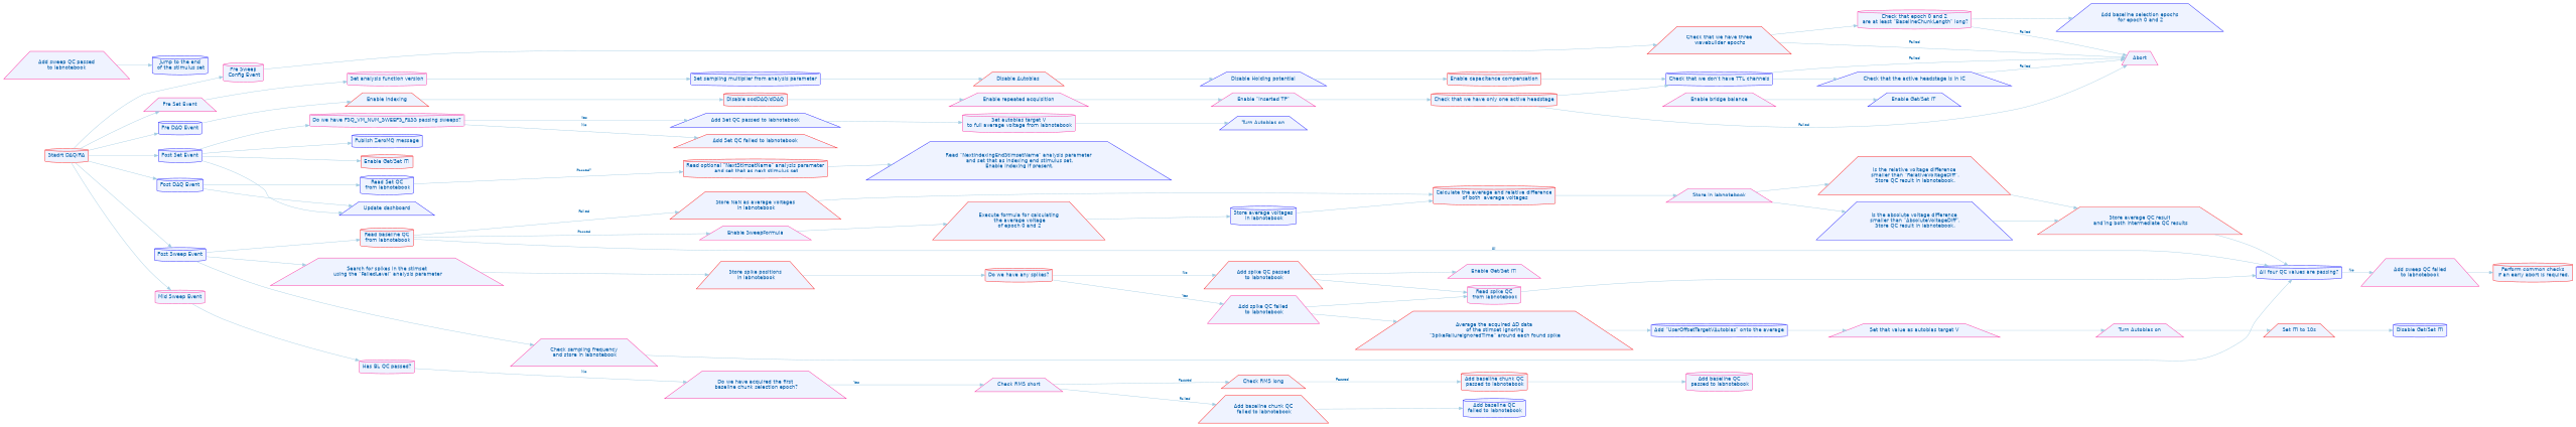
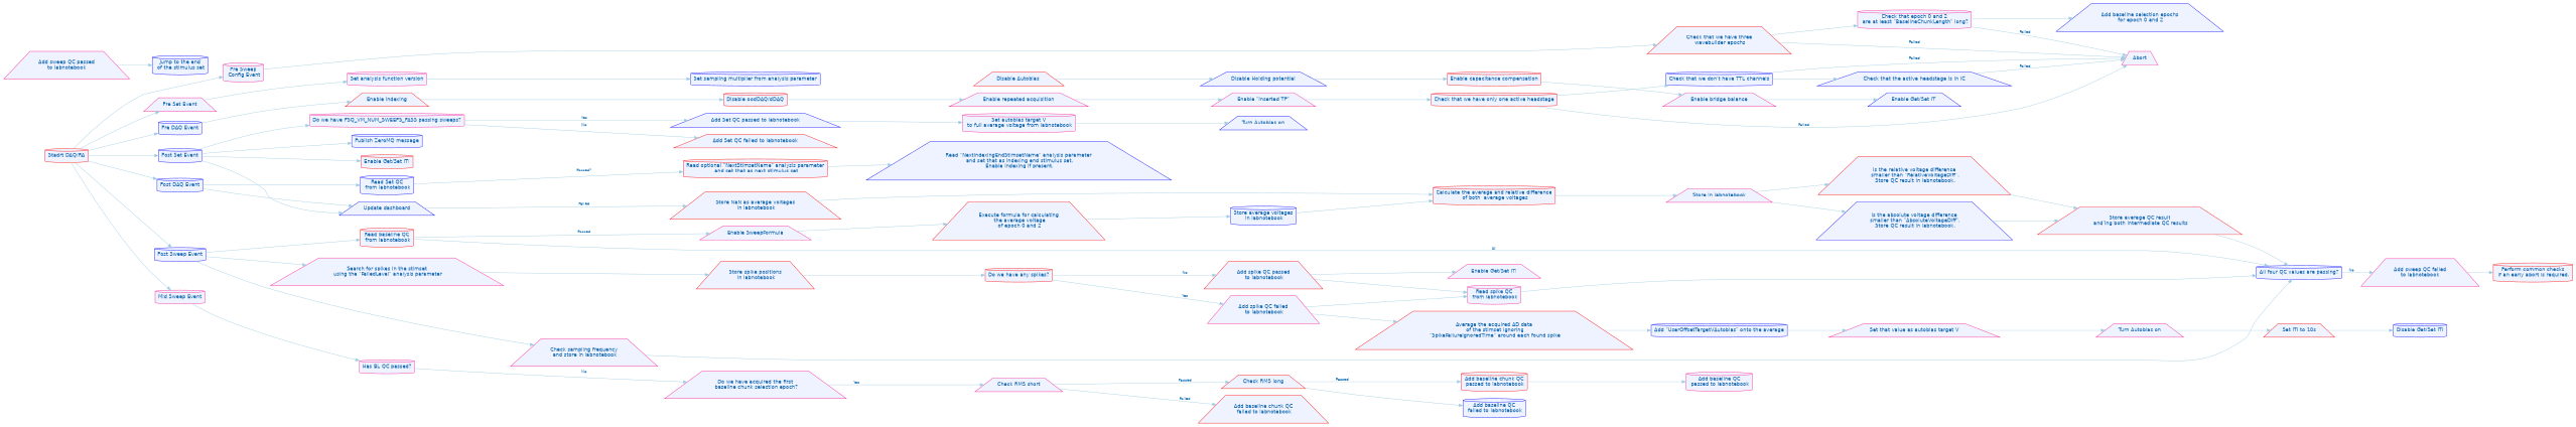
  digraph {
    color=white
    compound=true
    fontcolor=black
    fontname=Helvetica
    fontsize=14
    penwidth=0.1
    rankdir=LR
    node [color=deeppink fillcolor="#eff3ff" fontcolor="#2171b5" fontname=Helvetica fontsize=13 shape=trapezium style=filled]
    edge [color="#9ecae1" fontcolor="#3182bd" fontname=Helvetica fontsize=10 style=solid]
    n1 [color=red label="Stadrt DAQ/RA" shape=cylinder]
    n2 [color=blue label="Pre DAQ Event" shape=cylinder]
    n3 [label="Pre Set Event"]
    n4 [label="Pre Sweep\n Config Event" shape=cylinder]
    n5 [color=blue label="Post Set Event" shape=cylinder]
    n6 [color=blue label="Post DAQ Event" shape=cylinder]
    n7 [label="Mid Sweep Event" shape=cylinder]
    n8 [color=blue label="Post Sweep Event" shape=cylinder]
    n9 [color=red label="Enable Indexing"]
    n10 [label="Set analysis function version" shape=cylinder]
    n11 [color=red label="Check that we have three\n wavebuilder epochs"]
    n12 [label="Do we have PSQ_VM_NUM_SWEEPS_PASS passing sweeps?" shape=cylinder]
    n13 [color=blue label="Publish ZeroMQ message" shape=cylinder]
    n14 [color=red label="Enable Get/Set ITI" shape=cylinder]
    n15 [color=blue label="Update dashboard"]
    n16 [color=blue label="Read Set QC\n from labnotebook" shape=cylinder]
    n17 [label="Has BL QC passed?" shape=cylinder]
    n18 [color=red label="Read baseline QC\n from labnotebook" shape=cylinder]
    n19 [label="Check sampling frequency\n and store in labnotebook"]
    n20 [label="Search for spikes in the stimset\n using the \"FailedLevel\" analysis parameter"]
    n21 [color=red label="Disable oodDAQ/dDAQ" shape=cylinder]
    n22 [color=blue label="Set sampling multiplier from analysis parameter" shape=cylinder]
    n23 [label=Abort]
    n24 [label="Check that epoch 0 and 2\n are at least \"BaselineChunkLength\" long?" shape=cylinder]
    n25 [color=red label="Add Set QC failed to labnotebook"]
    n26 [color=blue label="Add Set QC passed to labnotebook"]
    n27 [color=red label="Read optional \"NextStimsetName\" analysis parameter\n and set that as next stimulus set" shape=cylinder]
    n28 [label="Do we have acquired the first\n baseline chunk selection epoch?"]
    n29 [color=blue label="All four QC values are passing?" shape=cylinder]
    n30 [label="Enable SweepFormula"]
    n31 [color=red label="Store NaN as average voltages\n in labnotebook"]
    n32 [color=red label="Store spike positions\n in labnotebook"]
    n33 [label="Enable repeated acquisition"]
    n34 [color=red label="Disable Autobias "]
    n35 [color=blue label="Add baseline selection epochs\n for epoch 0 and 2"]
    n36 [label="Set autobias target V\n to full average voltage\ from labnotebook" shape=cylinder]
    n37 [color=blue label="Read \"NextIndexingEndStimsetName\" analysis parameter\n and set that as indexing end stimulus set.\n Enable Indexing if present."]
    n38 [label="Check RMS short"]
    n39 [label="Add sweep QC failed\nto labnotebook"]
    n40 [color=red label="Execute formula for calculating\n the average voltage\n of epoch 0 and 2"]
    n41 [color=red label="Calculate the average and relative difference\n of both  average voltages" shape=cylinder]
    n42 [color=red label="Do we have any spikes?" shape=cylinder]
    n43 [label="Enable \"Inserted TP\""]
    n44 [color=blue label="Disable Holding potential"]
    n45 [color=blue label="Turn Autobias on"]
    n46 [color=red label="Check that we have only one active headstage" shape=cylinder]
    n47 [color=blue label="Check that we don't have TTL channels" shape=cylinder]
    n48 [color=blue label="Check that the active headstage is in IC"]
    n49 [color=red label="Enable capacitance compensation" shape=cylinder]
    n50 [label="Enable bridge balance"]
    n51 [color=blue label="Enable Get/Set ITI"]
    n52 [color=red label="Check RMS long"]
    n53 [color=red label="Add baseline chunk QC\n failed to labnotebook"]
    n54 [color=red label="Add baseline chunk QC\n passed to labnotebook" shape=cylinder]
    n55 [color=blue label="Add baseline QC\n failed to labnotebook" shape=cylinder]
    n56 [label="Add baseline QC\n passed to labnotebook" shape=cylinder]
    n57 [label="Add sweep QC passed\nto labnotebook"]
    n58 [color=blue label="Jump to the end\n of the stimulus set" shape=cylinder]
    n59 [color=red label="Perform common checks\n if an early abort is required." shape=cylinder]
    n60 [color=blue label="Store average voltages\n in labnotebook" shape=cylinder]
    n61 [label="Store in labnotebook"]
    n62 [color=red label="Add spike QC passed\n to labnotebook"]
    n63 [label="Add spike QC failed\n to labnotebook"]
    n64 [color=blue label="Is the absolute voltage difference\n smaller than \"AbsoluteVoltageDiff\".\n Store QC result in labnotebook."]
    n65 [color=red label="Is the relative voltage difference\n smaller than \"RelativeVoltageDiff\".\n Store QC result in labnotebook."]
    n66 [label="Enable Get/Set ITI"]
    n67 [label="Read spike QC\n from labnotebook" shape=cylinder]
    n68 [color=red label="Average the acquired AD data\n of the stimset ignoring\n \"SpikeFailureIgnoredTime\" around each found spike"]
    n69 [color=blue label="Add \"UserOffsetTargetVAutobias\" onto the average" shape=cylinder]
    n70 [label="Set that value as autobias target V"]
    n71 [label="Turn Autobias on"]
    n72 [color=red label="Set ITI to 10s"]
    n73 [color=blue label="Disable Get/Set ITI" shape=cylinder]
    n74 [color=red label="Store average QC result\n and'ing both intermediate QC results"]
    n1 -> n2
    n1 -> n3
    n1 -> n4
    n1 -> n5
    n1 -> n6
    n1 -> n7
    n1 -> n8
    n2 -> n9
    n3 -> n10
    n4 -> n11
    n5 -> n12
    n5 -> n13
    n5 -> n14
    n5 -> n15
    n6 -> n15
    n6 -> n16
    n7 -> n17
    n8 -> n18
    n8 -> n19
    n8 -> n20
    n9 -> n21
    n10 -> n22
    n11 -> n23 [label=Failed]
    n11 -> n24
    n12 -> n25 [label=No]
    n12 -> n26 [label=Yes]
    n16 -> n27 [label="Passed?"]
    n17 -> n28 [label=No]
    n18 -> n29 [label=All]
    n18 -> n30 [label=Passed]
-   n18 -> n31 [label=Failed]
+   n15 -> n31 [label=Failed]
    n19 -> n29
    n20 -> n32
    n21 -> n33
-   n22 -> n34
    n24 -> n23 [label=Failed]
    n24 -> n35
    n26 -> n36
    n27 -> n37
    n28 -> n38 [label=Yes]
    n29 -> n39 [label=No]
    n30 -> n40
    n31 -> n41
    n32 -> n42
    n33 -> n43
    n34 -> n44
    n36 -> n45
    n38 -> n52 [label=Passed]
    n38 -> n53 [label=Failed]
    n39 -> n59
    n40 -> n60
    n41 -> n61
    n42 -> n62 [label=No]
    n42 -> n63 [label=Yes]
    n43 -> n46
    n44 -> n49
    n46 -> n23 [label=Failed]
    n46 -> n47
    n47 -> n23 [label=Failed]
    n47 -> n48
    n48 -> n23 [label=Failed]
-   n49 -> n47
+   n49 -> n50
    n50 -> n51
    n52 -> n54 [label=Passed]
-   n53 -> n55
+   n52 -> n55
    n54 -> n56
    n57 -> n58
    n60 -> n41
    n61 -> n64
    n61 -> n65
    n62 -> n66
    n62 -> n67
    n63 -> n67
    n63 -> n68
    n64 -> n74
    n65 -> n74
    n67 -> n29
    n68 -> n69
    n69 -> n70
    n70 -> n71
    n71 -> n72
    n72 -> n73
    n74 -> n29
  }
